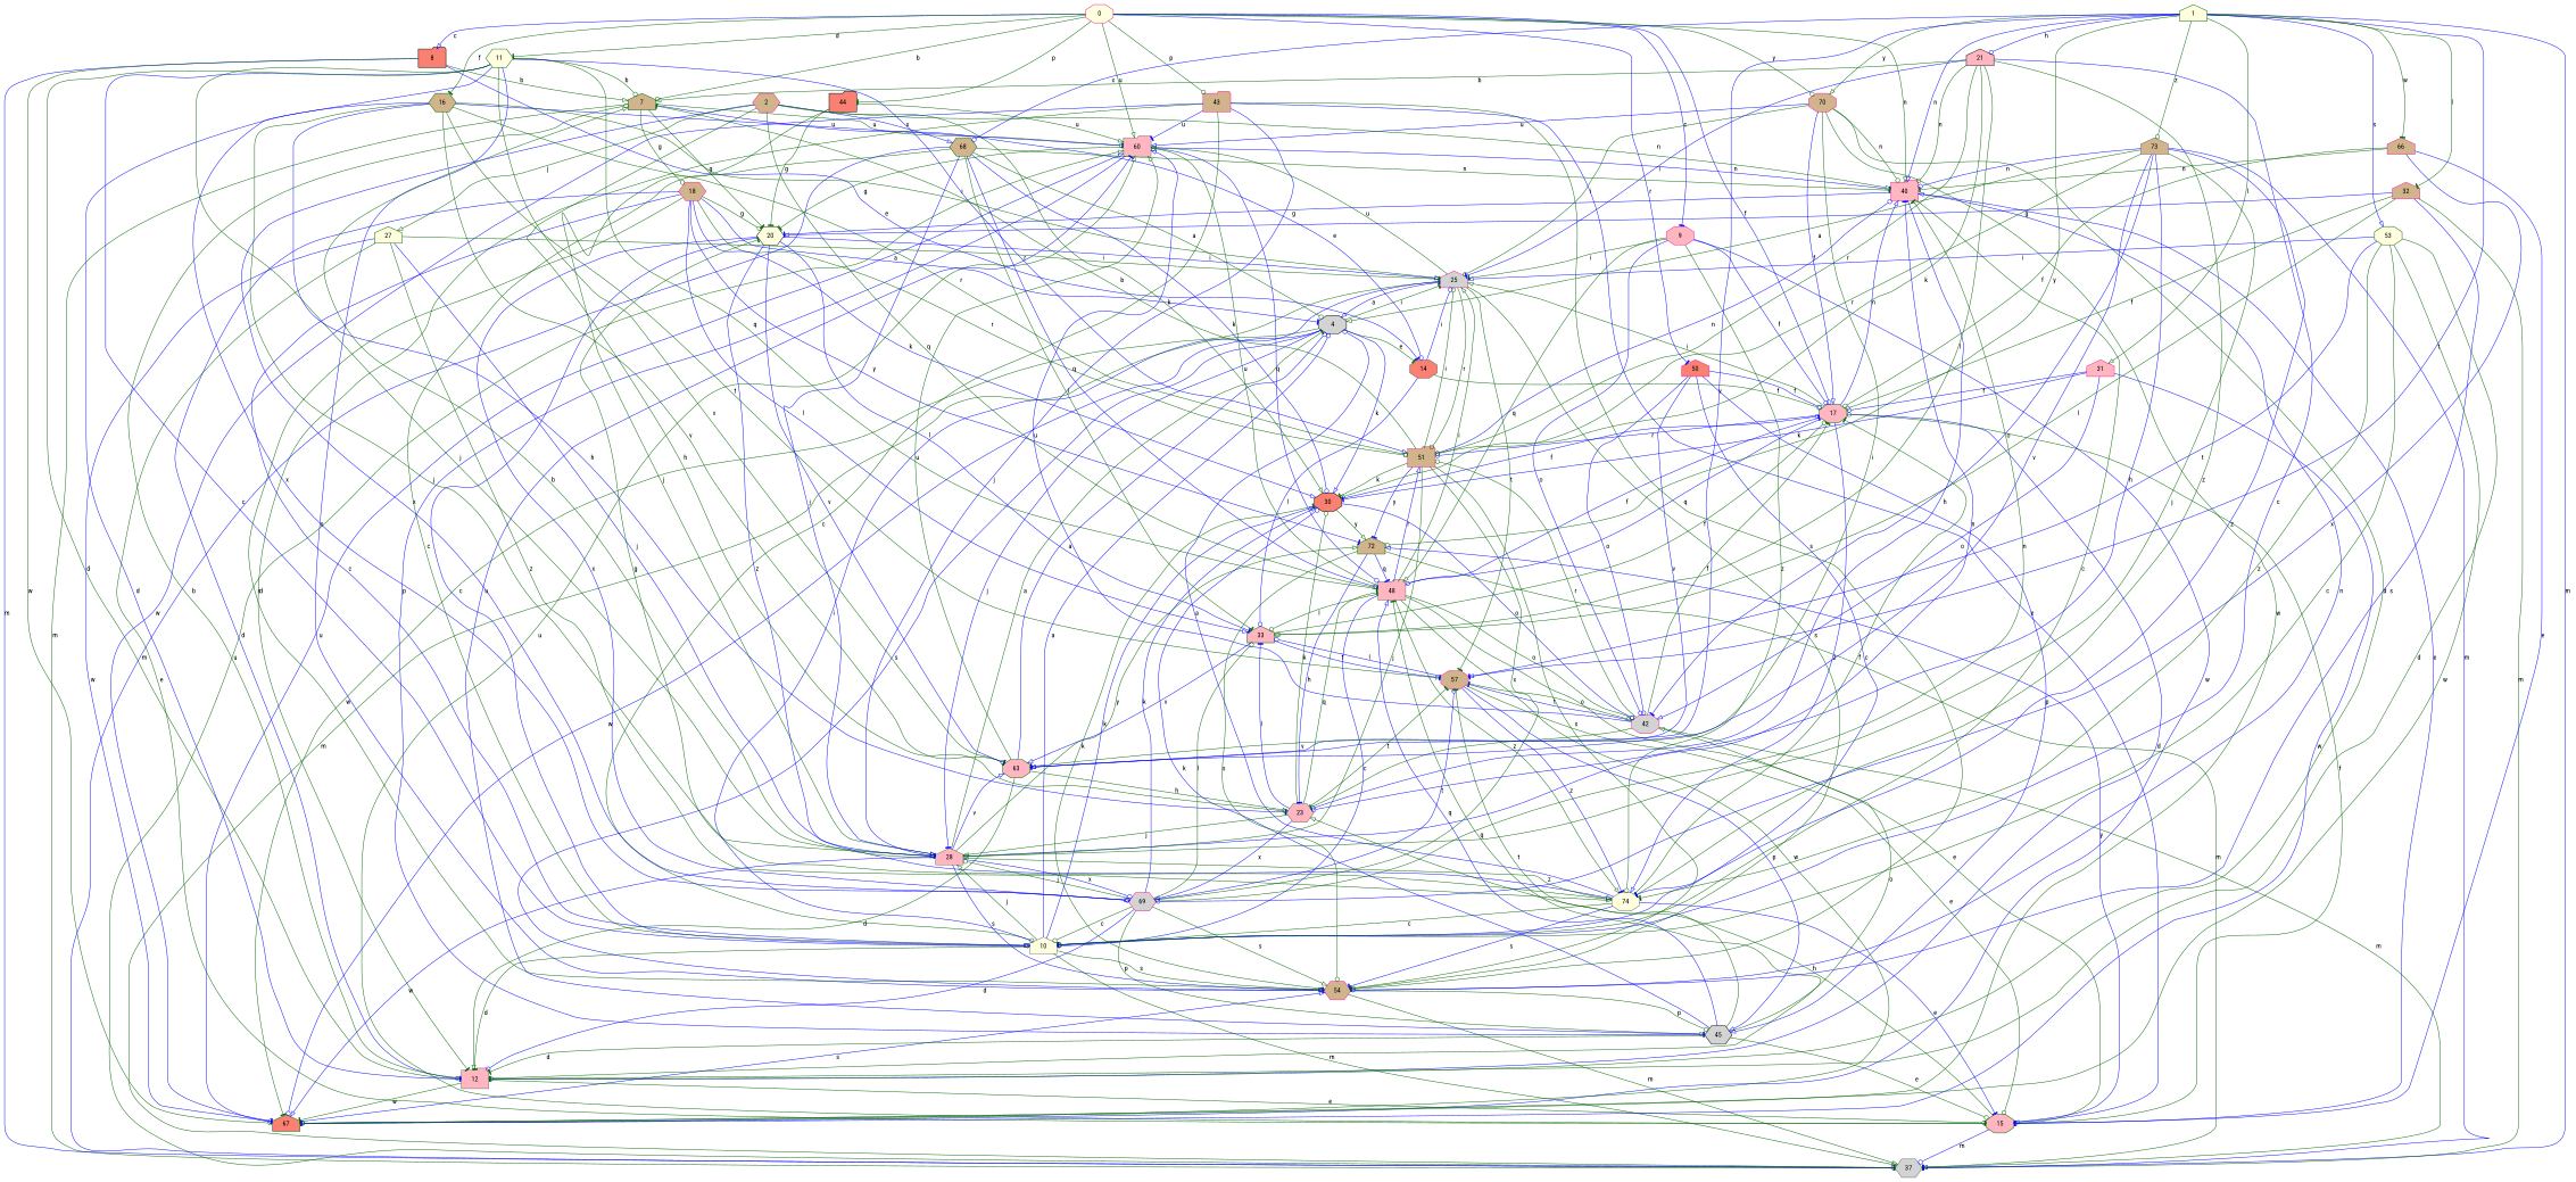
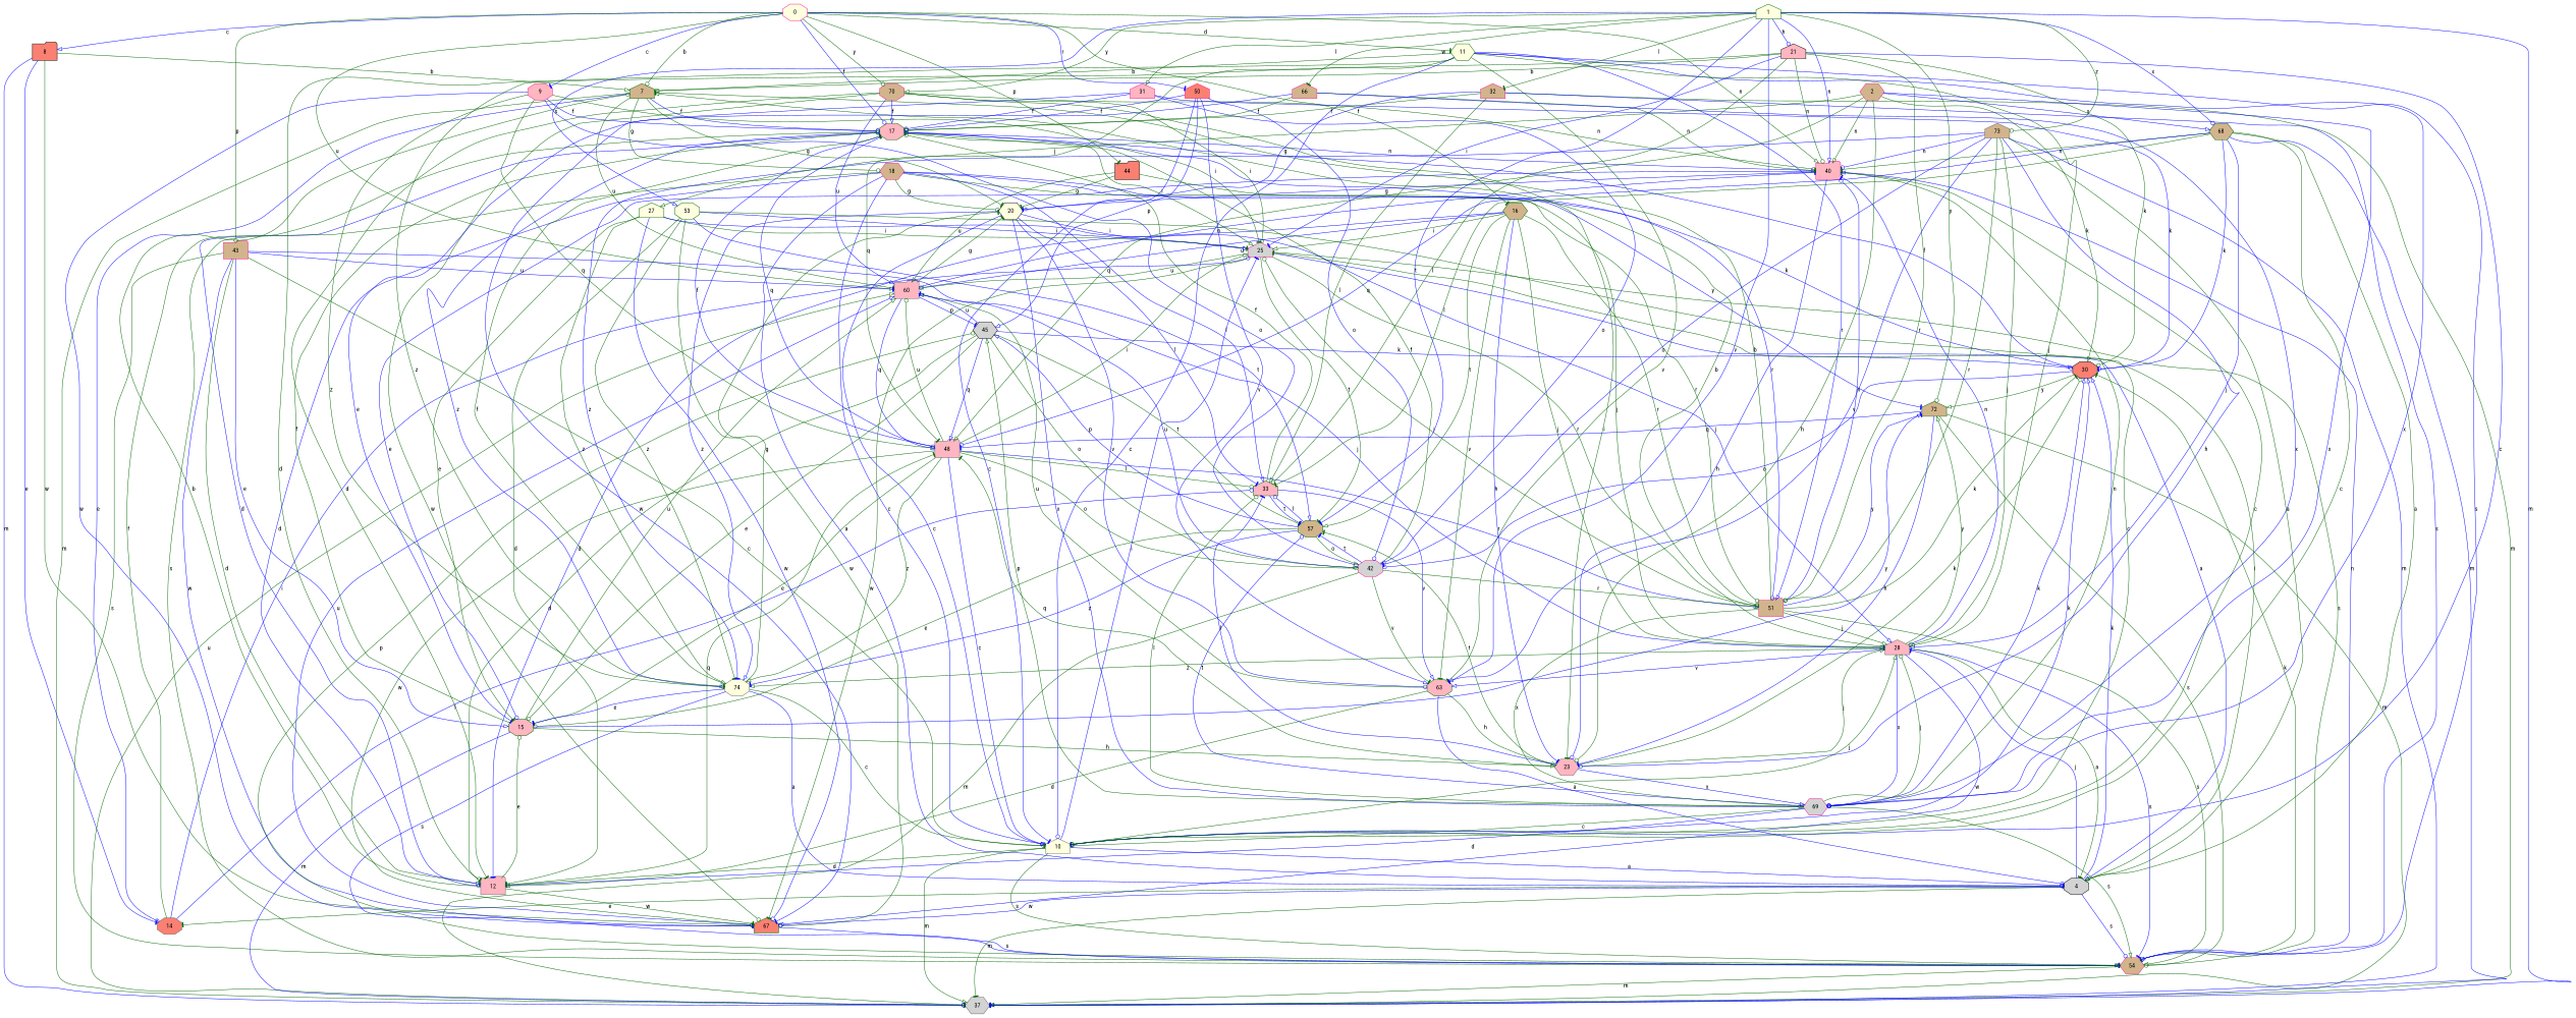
  strict digraph {
    fontname="Roboto Condensed"
    node [color=deeppink fillcolor=tan fontname="Roboto Condensed" shape=house style=filled]
    edge [arrowhead=odot color=darkgreen fontname="Roboto Condensed"]
    0 [fillcolor=lightyellow shape=octagon]
    7 [color=darkgreen]
    8 [color=black fillcolor=salmon shape=folder]
    9 [fillcolor=lightpink shape=octagon]
    11 [color=darkgreen fillcolor=lightyellow shape=hexagon]
    16 [color=darkgreen shape=hexagon]
    17 [color=darkgreen fillcolor=lightpink shape=octagon]
    40 [fillcolor=lightpink shape=folder]
    43 [shape=folder]
    44 [color=black fillcolor=salmon shape=folder]
    50 [fillcolor=salmon]
    60 [color=gray40 fillcolor=lightpink shape=folder]
    70 [shape=octagon]
    37 [color=gray40 fillcolor=lightgrey shape=hexagon]
    14 [color=gray40 fillcolor=salmon shape=octagon]
    18 [shape=hexagon]
    20 [color=black fillcolor=lightyellow shape=hexagon]
    67 [color=darkgreen fillcolor=salmon]
    48 [color=gray40 fillcolor=lightpink shape=folder]
    25 [fillcolor=lightgrey]
    42 [fillcolor=lightgrey shape=octagon]
    74 [color=gray40 fillcolor=lightyellow shape=octagon]
    63 [color=darkgreen fillcolor=lightpink shape=octagon]
    69 [fillcolor=lightgrey shape=hexagon]
    28 [color=gray40 fillcolor=lightpink]
    54 [shape=hexagon]
    10 [color=gray40 fillcolor=lightyellow]
    12 [color=gray40 fillcolor=lightpink shape=folder]
    51 [shape=folder]
-   57 [shape=octagon]
+   57 [color=darkgreen shape=octagon]
    23 [color=gray40 fillcolor=lightpink shape=hexagon]
    15 [color=darkgreen fillcolor=lightpink shape=octagon]
    45 [color=black fillcolor=lightgrey shape=hexagon]
    1 [color=darkgreen fillcolor=lightyellow]
    21 [color=black fillcolor=lightpink]
    31 [fillcolor=lightpink]
    32
    53 [color=darkgreen fillcolor=lightyellow shape=octagon]
    66
    68 [color=darkgreen shape=hexagon]
    72 [color=darkgreen]
    73 [color=gray40]
    30 [color=black fillcolor=salmon shape=octagon]
    33 [color=darkgreen fillcolor=lightpink]
    4 [color=black fillcolor=lightgrey shape=octagon]
    2 [shape=hexagon]
    27 [color=darkgreen fillcolor=lightyellow]
    0 -> 7 [label=b]
    0 -> 8 [arrowhead=onormal color=blue label=c]
    0 -> 9 [arrowhead=tee color=blue label=c]
    0 -> 11 [arrowhead=tee label=d]
    0 -> 16 [arrowhead=tee label=f]
    0 -> 17 [color=blue label=f]
    0 -> 40 [arrowhead=onormal label=n]
    0 -> 43 [label=p]
    0 -> 44 [arrowhead=tee label=p]
    0 -> 50 [arrowhead=tee color=blue label=r]
    0 -> 60 [arrowhead=onormal label=u]
    0 -> 70 [label=y]
+   7 -> 17 [color=blue label=f]
    7 -> 60 [arrowhead=tee label=u]
    7 -> 37 [arrowhead=tee label=m]
    7 -> 14 [color=blue label=e]
    7 -> 18 [label=g]
    7 -> 20 [arrowhead=tee label=g]
    8 -> 7 [arrowhead=onormal label=b]
    8 -> 37 [color=blue label=m]
    8 -> 14 [arrowhead=tee color=blue label=e]
    8 -> 67 [label=w]
    9 -> 17 [color=blue label=f]
    9 -> 67 [arrowhead=tee color=blue label=w]
    9 -> 48 [arrowhead=onormal label=q]
    9 -> 25 [arrowhead=tee label=i]
    9 -> 42 [color=blue label=o]
    9 -> 74 [label=z]
    11 -> 7 [label=b]
    11 -> 48 [arrowhead=tee label=q]
    11 -> 63 [arrowhead=tee label=v]
    11 -> 69 [color=blue label=x]
    11 -> 28 [arrowhead=onormal label=j]
    11 -> 54 [arrowhead=onormal color=blue label=s]
    11 -> 10 [color=blue label=c]
    11 -> 12 [label=d]
    11 -> 51 [arrowhead=onormal color=blue label=r]
    16 -> 60 [color=blue label=u]
    16 -> 25 [arrowhead=onormal label=i]
    16 -> 63 [arrowhead=tee label=v]
    16 -> 28 [label=j]
    16 -> 12 [arrowhead=tee color=blue label=d]
    16 -> 51 [label=r]
    16 -> 57 [arrowhead=onormal label=t]
    16 -> 23 [arrowhead=tee color=blue label=h]
    17 -> 40 [arrowhead=onormal color=blue label=n]
    17 -> 48 [color=blue label=q]
    17 -> 25 [arrowhead=onormal label=i]
    17 -> 74 [arrowhead=onormal color=blue label=z]
    17 -> 12 [color=blue label=d]
    17 -> 51 [color=blue label=r]
    40 -> 20 [arrowhead=tee color=blue label=g]
    40 -> 10 [label=c]
    40 -> 23 [color=blue label=h]
    40 -> 15 [color=blue label=e]
    43 -> 60 [arrowhead=tee color=blue label=u]
    43 -> 67 [arrowhead=tee color=blue label=w]
    43 -> 28 [arrowhead=tee color=blue label=j]
    43 -> 54 [arrowhead=tee label=s]
    43 -> 10 [label=c]
    43 -> 12 [arrowhead=tee label=d]
    43 -> 15 [arrowhead=onormal color=blue label=e]
    44 -> 60 [arrowhead=onormal label=u]
    44 -> 20 [arrowhead=tee label=g]
    44 -> 28 [arrowhead=onormal label=j]
    50 -> 17 [color=blue label=f]
    50 -> 42 [color=blue label=o]
    50 -> 63 [arrowhead=onormal color=blue label=v]
    50 -> 10 [arrowhead=tee color=blue label=c]
    50 -> 45 [arrowhead=onormal color=blue label=p]
    60 -> 40 [arrowhead=tee color=blue label=n]
    60 -> 20 [arrowhead=tee label=g]
    60 -> 48 [color=blue label=q]
    60 -> 45 [arrowhead=tee color=blue label=p]
    70 -> 17 [arrowhead=onormal color=blue label=f]
    70 -> 40 [label=n]
    70 -> 60 [arrowhead=onormal color=blue label=u]
    70 -> 67 [label=w]
    70 -> 25 [label=i]
    70 -> 12 [arrowhead=tee label=d]
    70 -> 23 [arrowhead=tee label=i]
    37 -> 60 [arrowhead=onormal label=u]
    14 -> 17 [label=f]
    14 -> 25 [color=blue label=i]
    14 -> 33 [color=blue label=l]
    18 -> 20 [label=g]
    18 -> 54 [arrowhead=onormal label=s]
    18 -> 10 [arrowhead=onormal color=blue label=c]
    18 -> 12 [arrowhead=onormal color=blue label=d]
    18 -> 51 [label=r]
    18 -> 72 [arrowhead=tee color=blue label=y]
    18 -> 30 [arrowhead=onormal color=blue label=k]
    18 -> 33 [arrowhead=onormal color=blue label=l]
    18 -> 4 [arrowhead=tee color=blue label=a]
    20 -> 25 [arrowhead=onormal color=blue label=i]
    20 -> 74 [arrowhead=onormal color=blue label=z]
    20 -> 63 [color=blue label=v]
    20 -> 69 [arrowhead=onormal color=blue label=x]
    20 -> 10 [arrowhead=onormal color=blue label=c]
    20 -> 33 [arrowhead=tee color=blue label=l]
    67 -> 60 [arrowhead=onormal color=blue label=u]
    67 -> 54 [arrowhead=onormal color=blue label=s]
    48 -> 17 [arrowhead=tee color=blue label=f]
    48 -> 60 [label=u]
    48 -> 67 [label=w]
    48 -> 25 [arrowhead=onormal label=i]
    48 -> 42 [label=o]
    48 -> 74 [arrowhead=onormal label=z]
    48 -> 10 [color=blue label=c]
    48 -> 51 [arrowhead=onormal color=blue label=r]
    48 -> 15 [arrowhead=tee label=e]
    48 -> 33 [label=l]
    25 -> 60 [arrowhead=onormal label=u]
    25 -> 67 [arrowhead=tee label=w]
    25 -> 54 [arrowhead=tee label=s]
    25 -> 51 [label=r]
    25 -> 57 [arrowhead=tee label=t]
    25 -> 4 [arrowhead=onormal color=blue label=a]
    42 -> 17 [arrowhead=tee label=f]
    42 -> 60 [arrowhead=onormal color=blue label=u]
    42 -> 37 [arrowhead=tee label=m]
    42 -> 63 [arrowhead=tee label=v]
    42 -> 51 [label=r]
    42 -> 57 [arrowhead=tee color=blue label=t]
    74 -> 17 [arrowhead=tee label=f]
    74 -> 20 [arrowhead=tee label=g]
    74 -> 54 [arrowhead=tee color=blue label=s]
    74 -> 10 [arrowhead=tee label=c]
    74 -> 15 [arrowhead=tee color=blue label=e]
    74 -> 4 [color=blue label=a]
    63 -> 60 [arrowhead=onormal label=u]
    63 -> 12 [arrowhead=onormal label=d]
    63 -> 23 [arrowhead=onormal label=h]
    63 -> 4 [color=blue label=a]
    69 -> 40 [arrowhead=tee label=n]
    69 -> 28 [label=j]
    69 -> 54 [arrowhead=onormal label=s]
    69 -> 10 [label=c]
    69 -> 12 [color=blue label=d]
    69 -> 57 [color=blue label=t]
    69 -> 45 [arrowhead=onormal label=p]
    69 -> 30 [arrowhead=onormal color=blue label=k]
    69 -> 33 [label=l]
    28 -> 7 [arrowhead=onormal label=b]
    28 -> 40 [arrowhead=tee color=blue label=n]
    28 -> 67 [arrowhead=onormal color=blue label=w]
    28 -> 74 [arrowhead=onormal label=z]
    28 -> 63 [arrowhead=onormal color=blue label=v]
    28 -> 69 [color=blue label=x]
    28 -> 54 [arrowhead=tee color=blue label=s]
    28 -> 72 [arrowhead=onormal label=y]
    28 -> 4 [arrowhead=tee label=a]
    54 -> 40 [arrowhead=onormal color=blue label=n]
    54 -> 37 [arrowhead=onormal label=m]
    54 -> 45 [label=p]
    54 -> 30 [arrowhead=tee label=k]
    10 -> 37 [arrowhead=onormal label=m]
    10 -> 25 [arrowhead=tee color=blue label=i]
    10 -> 28 [arrowhead=onormal label=j]
    10 -> 54 [label=s]
    10 -> 12 [arrowhead=tee label=d]
    10 -> 30 [arrowhead=onormal color=blue label=k]
    10 -> 4 [color=blue label=a]
    12 -> 7 [label=b]
    12 -> 67 [arrowhead=tee label=w]
    12 -> 48 [arrowhead=tee label=q]
    12 -> 15 [label=e]
    51 -> 7 [arrowhead=tee label=b]
    51 -> 40 [color=blue label=n]
    51 -> 25 [label=i]
    51 -> 69 [label=x]
    51 -> 28 [arrowhead=onormal label=j]
    51 -> 54 [arrowhead=onormal label=s]
    51 -> 72 [arrowhead=tee color=blue label=y]
    51 -> 30 [arrowhead=tee label=k]
    57 -> 42 [arrowhead=onormal label=o]
    57 -> 74 [arrowhead=tee color=blue label=z]
    57 -> 15 [label=e]
    57 -> 45 [arrowhead=onormal color=blue label=p]
    57 -> 33 [color=blue label=l]
    23 -> 48 [arrowhead=tee label=q]
    23 -> 69 [arrowhead=onormal color=blue label=x]
    23 -> 28 [arrowhead=onormal label=j]
    23 -> 57 [arrowhead=tee label=t]
    23 -> 30 [label=k]
    23 -> 33 [arrowhead=tee color=blue label=l]
    15 -> 17 [label=f]
    15 -> 60 [arrowhead=onormal label=u]
    15 -> 37 [color=blue label=m]
    15 -> 23 [arrowhead=onormal label=h]
    15 -> 72 [arrowhead=onormal color=blue label=y]
    45 -> 60 [arrowhead=tee color=blue label=u]
    45 -> 48 [arrowhead=onormal color=blue label=q]
    45 -> 42 [arrowhead=onormal label=o]
    45 -> 12 [arrowhead=tee label=d]
    45 -> 57 [arrowhead=tee label=t]
    45 -> 15 [label=e]
    45 -> 30 [color=blue label=k]
    1 -> 40 [arrowhead=onormal color=blue label=n]
    1 -> 70 [arrowhead=onormal label=y]
    1 -> 37 [arrowhead=onormal color=blue label=m]
    1 -> 63 [arrowhead=onormal color=blue label=v]
    1 -> 57 [arrowhead=tee color=blue label=t]
    1 -> 21 [color=blue label=h]
    1 -> 31 [arrowhead=onormal label=l]
    1 -> 32 [arrowhead=tee label=l]
    1 -> 53 [arrowhead=onormal color=blue label=s]
    1 -> 66 [arrowhead=tee label=w]
    1 -> 68 [color=blue label=x]
    1 -> 72 [label=y]
    1 -> 73 [label=z]
    21 -> 7 [arrowhead=onormal label=b]
    21 -> 40 [label=n]
    21 -> 25 [arrowhead=tee color=blue label=i]
    21 -> 74 [arrowhead=tee label=z]
    21 -> 10 [arrowhead=tee color=blue label=c]
    21 -> 51 [label=r]
    21 -> 30 [label=k]
    21 -> 33 [label=l]
    31 -> 17 [color=blue label=f]
    31 -> 67 [arrowhead=tee color=blue label=w]
    31 -> 42 [arrowhead=onormal color=blue label=o]
    31 -> 30 [arrowhead=tee color=blue label=k]
    32 -> 17 [label=f]
    32 -> 37 [arrowhead=tee label=m]
    32 -> 20 [arrowhead=onormal color=blue label=g]
    32 -> 54 [color=blue label=s]
    32 -> 33 [arrowhead=onormal label=l]
    53 -> 67 [label=w]
    53 -> 25 [arrowhead=onormal color=blue label=i]
    53 -> 74 [arrowhead=tee label=z]
    53 -> 10 [label=c]
    53 -> 12 [arrowhead=tee label=d]
    53 -> 57 [arrowhead=onormal color=blue label=t]
    66 -> 17 [label=f]
    66 -> 40 [arrowhead=tee label=n]
    66 -> 69 [color=blue label=x]
    66 -> 15 [arrowhead=tee color=blue label=e]
    68 -> 40 [arrowhead=tee label=n]
    68 -> 37 [arrowhead=tee color=blue label=m]
    68 -> 48 [color=blue label=q]
    68 -> 28 [arrowhead=onormal color=blue label=j]
    68 -> 10 [label=c]
    68 -> 30 [color=blue label=k]
    68 -> 33 [arrowhead=tee label=l]
    68 -> 4 [label=a]
    72 -> 37 [arrowhead=onormal label=m]
    72 -> 48 [arrowhead=tee color=blue label=q]
    72 -> 54 [label=s]
    72 -> 23 [arrowhead=tee color=blue label=h]
    73 -> 40 [color=blue label=n]
    73 -> 37 [arrowhead=tee color=blue label=m]
    73 -> 42 [arrowhead=tee color=blue label=o]
    73 -> 74 [arrowhead=tee color=blue label=z]
    73 -> 63 [arrowhead=tee color=blue label=v]
    73 -> 28 [label=j]
    73 -> 51 [label=r]
    73 -> 23 [color=blue label=h]
    73 -> 4 [arrowhead=onormal label=a]
    30 -> 17 [color=blue label=f]
    30 -> 42 [color=blue label=o]
    30 -> 72 [arrowhead=onormal label=y]
    33 -> 17 [label=f]
    33 -> 63 [arrowhead=onormal color=blue label=v]
    33 -> 57 [arrowhead=tee color=blue label=t]
    4 -> 37 [arrowhead=tee label=m]
    4 -> 14 [arrowhead=tee label=e]
    4 -> 67 [color=blue label=w]
    4 -> 25 [arrowhead=tee label=i]
    4 -> 28 [arrowhead=tee color=blue label=j]
    4 -> 54 [color=blue label=s]
    4 -> 30 [arrowhead=onormal color=blue label=k]
    2 -> 40 [arrowhead=onormal label=n]
    2 -> 48 [arrowhead=onormal label=q]
    2 -> 69 [color=blue label=x]
    2 -> 23 [label=h]
    2 -> 68 [arrowhead=onormal color=blue label=x]
    2 -> 30 [arrowhead=onormal label=k]
    2 -> 27 [arrowhead=onormal label=j]
    27 -> 67 [color=blue label=w]
    27 -> 25 [arrowhead=tee label=i]
    27 -> 74 [arrowhead=onormal label=z]
    27 -> 28 [arrowhead=onormal color=blue label=j]
    27 -> 15 [arrowhead=tee label=e]
  }
